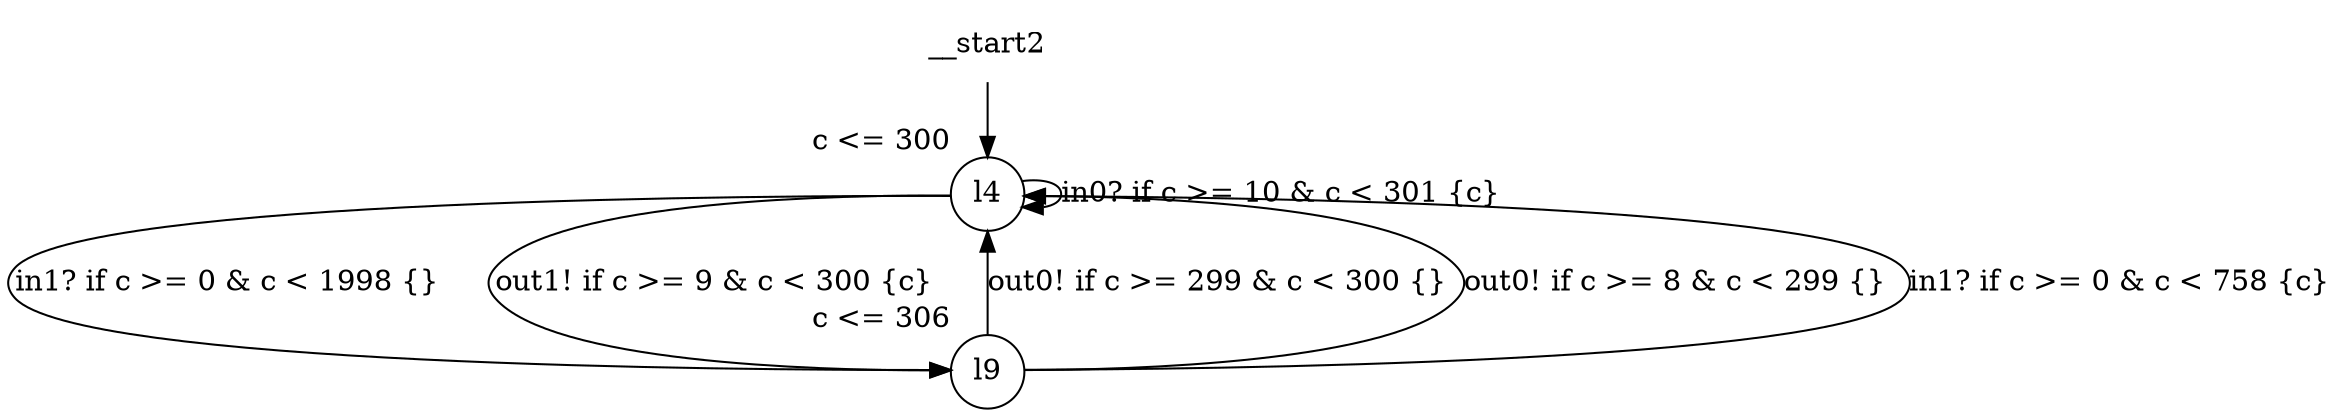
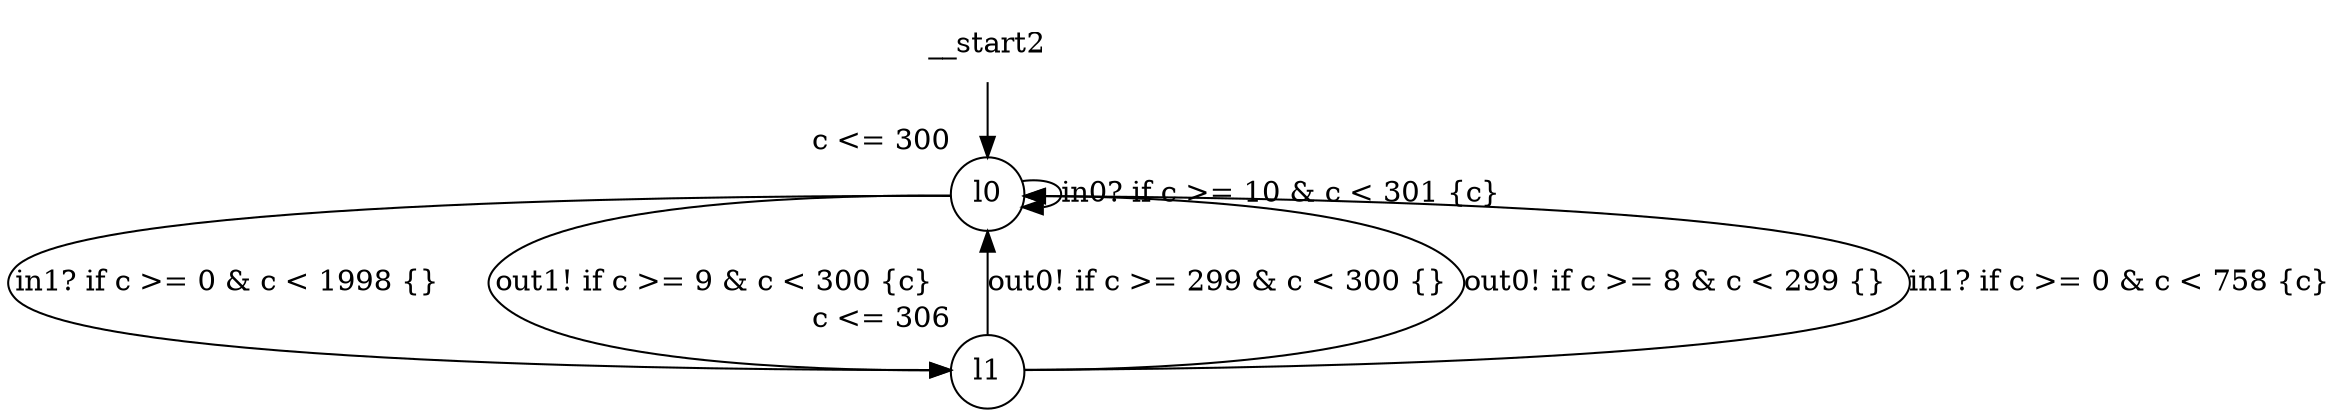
  digraph {
    node [shape=circle margin=0]
    n1 [label=__start2 shape=none margin=""]
-   n2 [label=l4 xlabel="c <= 300"]
-   n3 [label=l9 xlabel="c <= 306"]
+   n2 [label=l0 xlabel="c <= 300"]
+   n3 [label=l1 xlabel="c <= 306"]
    n1 -> n2
    n2 -> n2 [label="in0? if c >= 10 & c < 301 {c} "]
    n2 -> n3 [label="in1? if c >= 0 & c < 1998 {} "]
    n2 -> n3 [label="out1! if c >= 9 & c < 300 {c} "]
    n3 -> n2 [label="out0! if c >= 299 & c < 300 {} "]
    n3 -> n2 [label="out0! if c >= 8 & c < 299 {} "]
    n3 -> n2 [label="in1? if c >= 0 & c < 758 {c} "]
  }
